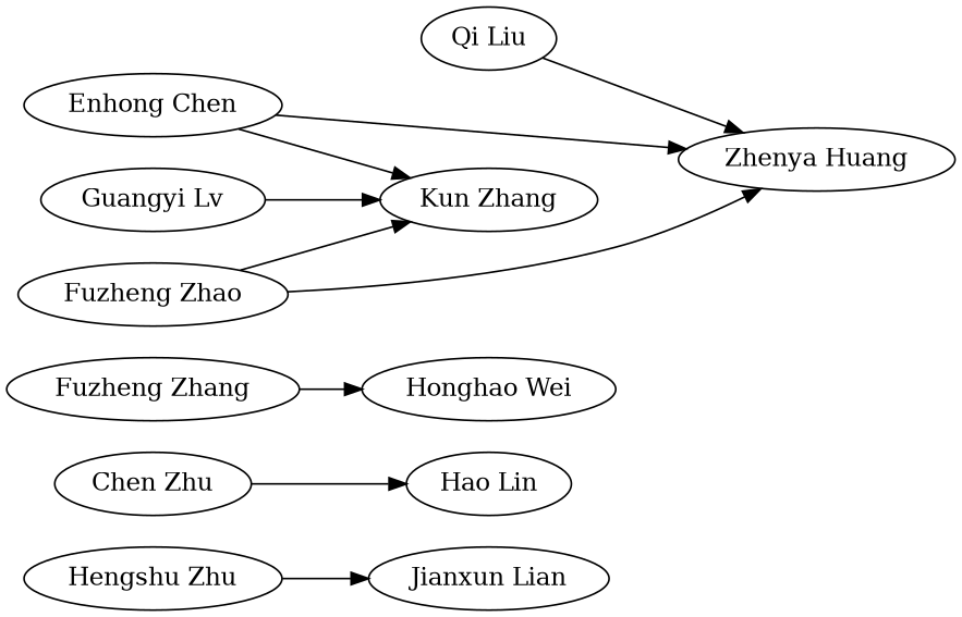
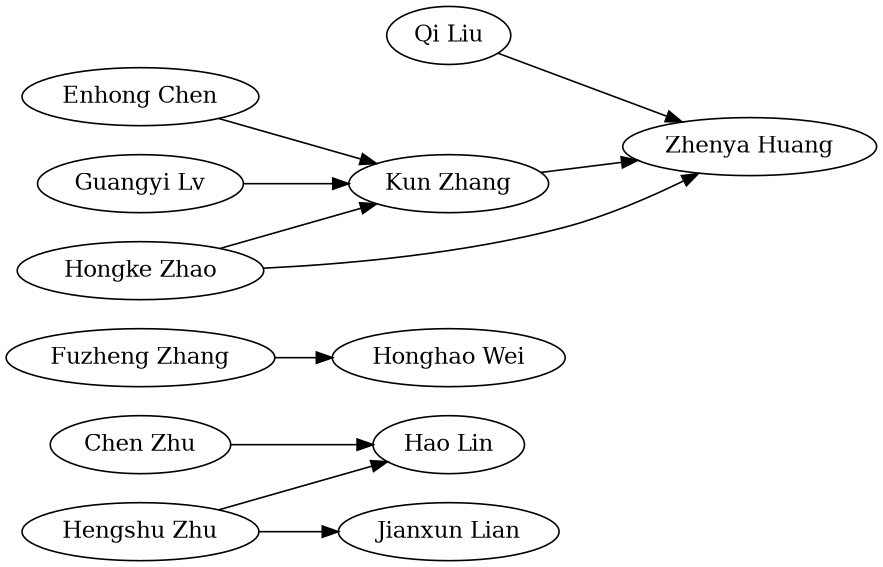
  strict digraph {
    rankdir=LR
    "Hengshu Zhu"
    "Hao Lin"
    "Jianxun Lian"
    "Fuzheng Zhang"
    "Honghao Wei"
    "Qi Liu"
    "Zhenya Huang"
    "Enhong Chen"
    "Kun Zhang"
    "Chen Zhu"
-   "Hongke Zhao" [label="Fuzheng Zhao"]
+   "Hongke Zhao"
    "Guangyi Lv"
+   "Hengshu Zhu" -> "Hao Lin"
    "Hengshu Zhu" -> "Jianxun Lian"
    "Fuzheng Zhang" -> "Honghao Wei"
    "Qi Liu" -> "Zhenya Huang"
-   "Enhong Chen" -> "Zhenya Huang"
+   "Kun Zhang" -> "Zhenya Huang"
    "Enhong Chen" -> "Kun Zhang"
    "Chen Zhu" -> "Hao Lin"
    "Hongke Zhao" -> "Zhenya Huang"
    "Hongke Zhao" -> "Kun Zhang"
    "Guangyi Lv" -> "Kun Zhang"
  }
